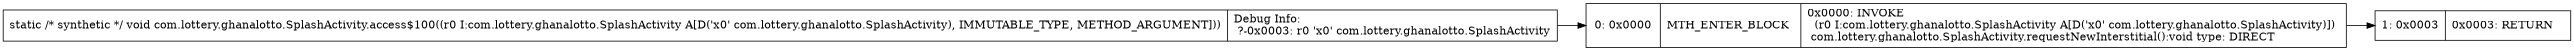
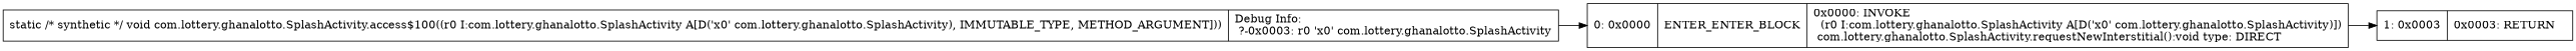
  digraph {
    rankdir=LR
    node [shape=record]
-   n1 [label="{0\:\ 0x0000|MTH_ENTER_BLOCK\l|0x0000: INVOKE  \l  (r0 I:com.lottery.ghanalotto.SplashActivity A[D('x0' com.lottery.ghanalotto.SplashActivity)])\l com.lottery.ghanalotto.SplashActivity.requestNewInterstitial():void type: DIRECT \l}"]
+   n1 [label="{0\:\ 0x0000|ENTER_ENTER_BLOCK\l|0x0000: INVOKE  \l  (r0 I:com.lottery.ghanalotto.SplashActivity A[D('x0' com.lottery.ghanalotto.SplashActivity)])\l com.lottery.ghanalotto.SplashActivity.requestNewInterstitial():void type: DIRECT \l}"]
    n2 [label="{1\:\ 0x0003|0x0003: RETURN   \l}"]
    n3 [label="{static \/* synthetic *\/ void com.lottery.ghanalotto.SplashActivity.access$100((r0 I:com.lottery.ghanalotto.SplashActivity A[D('x0' com.lottery.ghanalotto.SplashActivity), IMMUTABLE_TYPE, METHOD_ARGUMENT]))  | Debug Info:\l  ?\-0x0003: r0 'x0' com.lottery.ghanalotto.SplashActivity\l}"]
    n1 -> n2
    n3 -> n1
  }
